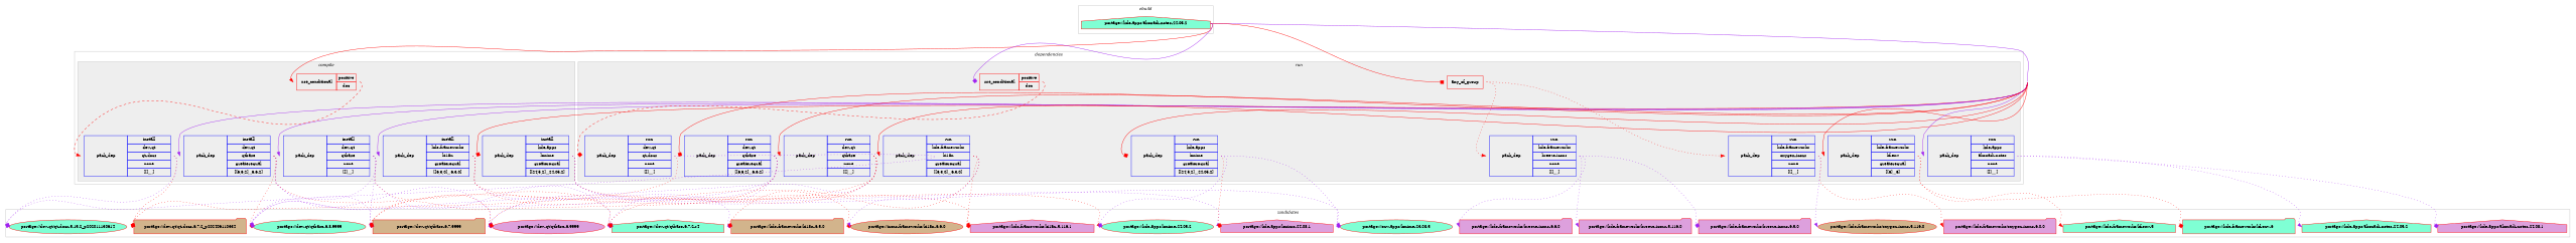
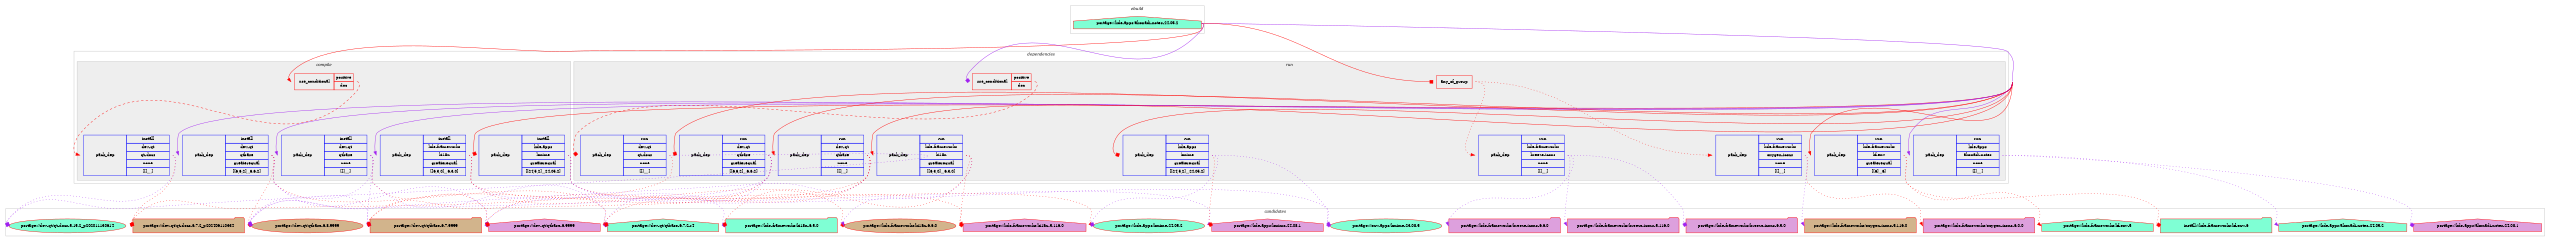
  digraph {
    compound=true
    concentrate=true
    fontname="DejaVu Serif"
    fontsize=10
    newrank=true
    rankdir=TB
    ranksep=1.5
    node [color=red fontname="DejaVu Serif" fontsize=10 shape=none style=filled]
    edge [arrowhead=normal color=red fontname="DejaVu Serif" headport=w style=dotted tailport=e weight=100]
    n1 [fillcolor=aquamarine label="portage://kde-apps/akonadi-notes-24.05.2" shape=house width=4]
    n2 [color=blue label=<<TABLE BORDER="0" CELLBORDER="1" CELLSPACING="0" CELLPADDING="4" WIDTH="220"><TR><TD ROWSPAN="6" CELLPADDING="30">pack_dep</TD></TR><TR><TD WIDTH="110">install</TD></TR><TR><TD>dev-qt</TD></TR><TR><TD>qt-docs</TD></TR><TR><TD>none</TD></TR><TR><TD>[[],,,,]</TD></TR></TABLE>> style=""]
    n3 [label=<<TABLE BORDER="0" CELLBORDER="1" CELLSPACING="0" CELLPADDING="4"><TR><TD ROWSPAN="3" CELLPADDING="10">use_conditional</TD></TR><TR><TD>positive</TD></TR><TR><TD>doc</TD></TR></TABLE>> style=""]
    n4 [color=blue label=<<TABLE BORDER="0" CELLBORDER="1" CELLSPACING="0" CELLPADDING="4" WIDTH="220"><TR><TD ROWSPAN="6" CELLPADDING="30">pack_dep</TD></TR><TR><TD WIDTH="110">install</TD></TR><TR><TD>dev-qt</TD></TR><TR><TD>qtbase</TD></TR><TR><TD>greaterequal</TD></TR><TR><TD>[[6,6,2],,,6.6.2]</TD></TR></TABLE>> style=""]
    n5 [color=blue label=<<TABLE BORDER="0" CELLBORDER="1" CELLSPACING="0" CELLPADDING="4" WIDTH="220"><TR><TD ROWSPAN="6" CELLPADDING="30">pack_dep</TD></TR><TR><TD WIDTH="110">install</TD></TR><TR><TD>dev-qt</TD></TR><TR><TD>qtbase</TD></TR><TR><TD>none</TD></TR><TR><TD>[[],,,,]</TD></TR></TABLE>> style=""]
    n6 [color=blue label=<<TABLE BORDER="0" CELLBORDER="1" CELLSPACING="0" CELLPADDING="4" WIDTH="220"><TR><TD ROWSPAN="6" CELLPADDING="30">pack_dep</TD></TR><TR><TD WIDTH="110">install</TD></TR><TR><TD>kde-apps</TD></TR><TR><TD>kmime</TD></TR><TR><TD>greaterequal</TD></TR><TR><TD>[[24,5,2],,,24.05.2]</TD></TR></TABLE>> style=""]
    n7 [color=blue label=<<TABLE BORDER="0" CELLBORDER="1" CELLSPACING="0" CELLPADDING="4" WIDTH="220"><TR><TD ROWSPAN="6" CELLPADDING="30">pack_dep</TD></TR><TR><TD WIDTH="110">install</TD></TR><TR><TD>kde-frameworks</TD></TR><TR><TD>ki18n</TD></TR><TR><TD>greaterequal</TD></TR><TR><TD>[[6,3,0],,,6.3.0]</TD></TR></TABLE>> style=""]
    n8 [color=blue label=<<TABLE BORDER="0" CELLBORDER="1" CELLSPACING="0" CELLPADDING="4" WIDTH="220"><TR><TD ROWSPAN="6" CELLPADDING="30">pack_dep</TD></TR><TR><TD WIDTH="110">run</TD></TR><TR><TD>kde-frameworks</TD></TR><TR><TD>breeze-icons</TD></TR><TR><TD>none</TD></TR><TR><TD>[[],,,,]</TD></TR></TABLE>> style=""]
    n9 [color=blue label=<<TABLE BORDER="0" CELLBORDER="1" CELLSPACING="0" CELLPADDING="4" WIDTH="220"><TR><TD ROWSPAN="6" CELLPADDING="30">pack_dep</TD></TR><TR><TD WIDTH="110">run</TD></TR><TR><TD>kde-frameworks</TD></TR><TR><TD>oxygen-icons</TD></TR><TR><TD>none</TD></TR><TR><TD>[[],,,,]</TD></TR></TABLE>> style=""]
    n10 [label=<<TABLE BORDER="0" CELLBORDER="1" CELLSPACING="0" CELLPADDING="4"><TR><TD CELLPADDING="10">any_of_group</TD></TR></TABLE>> style=""]
    n11 [color=blue label=<<TABLE BORDER="0" CELLBORDER="1" CELLSPACING="0" CELLPADDING="4" WIDTH="220"><TR><TD ROWSPAN="6" CELLPADDING="30">pack_dep</TD></TR><TR><TD WIDTH="110">run</TD></TR><TR><TD>dev-qt</TD></TR><TR><TD>qt-docs</TD></TR><TR><TD>none</TD></TR><TR><TD>[[],,,,]</TD></TR></TABLE>> style=""]
    n12 [label=<<TABLE BORDER="0" CELLBORDER="1" CELLSPACING="0" CELLPADDING="4"><TR><TD ROWSPAN="3" CELLPADDING="10">use_conditional</TD></TR><TR><TD>positive</TD></TR><TR><TD>doc</TD></TR></TABLE>> style=""]
    n13 [color=blue label=<<TABLE BORDER="0" CELLBORDER="1" CELLSPACING="0" CELLPADDING="4" WIDTH="220"><TR><TD ROWSPAN="6" CELLPADDING="30">pack_dep</TD></TR><TR><TD WIDTH="110">run</TD></TR><TR><TD>dev-qt</TD></TR><TR><TD>qtbase</TD></TR><TR><TD>greaterequal</TD></TR><TR><TD>[[6,6,2],,,6.6.2]</TD></TR></TABLE>> style=""]
    n14 [color=blue label=<<TABLE BORDER="0" CELLBORDER="1" CELLSPACING="0" CELLPADDING="4" WIDTH="220"><TR><TD ROWSPAN="6" CELLPADDING="30">pack_dep</TD></TR><TR><TD WIDTH="110">run</TD></TR><TR><TD>dev-qt</TD></TR><TR><TD>qtbase</TD></TR><TR><TD>none</TD></TR><TR><TD>[[],,,,]</TD></TR></TABLE>> style=""]
    n15 [color=blue label=<<TABLE BORDER="0" CELLBORDER="1" CELLSPACING="0" CELLPADDING="4" WIDTH="220"><TR><TD ROWSPAN="6" CELLPADDING="30">pack_dep</TD></TR><TR><TD WIDTH="110">run</TD></TR><TR><TD>kde-apps</TD></TR><TR><TD>kmime</TD></TR><TR><TD>greaterequal</TD></TR><TR><TD>[[24,5,2],,,24.05.2]</TD></TR></TABLE>> style=""]
    n16 [color=blue label=<<TABLE BORDER="0" CELLBORDER="1" CELLSPACING="0" CELLPADDING="4" WIDTH="220"><TR><TD ROWSPAN="6" CELLPADDING="30">pack_dep</TD></TR><TR><TD WIDTH="110">run</TD></TR><TR><TD>kde-frameworks</TD></TR><TR><TD>kf-env</TD></TR><TR><TD>greaterequal</TD></TR><TR><TD>[[6],,,6]</TD></TR></TABLE>> style=""]
    n17 [color=blue label=<<TABLE BORDER="0" CELLBORDER="1" CELLSPACING="0" CELLPADDING="4" WIDTH="220"><TR><TD ROWSPAN="6" CELLPADDING="30">pack_dep</TD></TR><TR><TD WIDTH="110">run</TD></TR><TR><TD>kde-frameworks</TD></TR><TR><TD>ki18n</TD></TR><TR><TD>greaterequal</TD></TR><TR><TD>[[6,3,0],,,6.3.0]</TD></TR></TABLE>> style=""]
    n18 [color=blue label=<<TABLE BORDER="0" CELLBORDER="1" CELLSPACING="0" CELLPADDING="4" WIDTH="220"><TR><TD ROWSPAN="6" CELLPADDING="30">pack_dep</TD></TR><TR><TD WIDTH="110">run</TD></TR><TR><TD>kde-apps</TD></TR><TR><TD>akonadi-notes</TD></TR><TR><TD>none</TD></TR><TR><TD>[[],,,,]</TD></TR></TABLE>> style=""]
-   n19 [fillcolor=plum label="portage://dev-qt/qtbase-6.9999" shape=ellipse width=4]
-   n20 [fillcolor=aquamarine label="portage://dev-qt/qtbase-6.8.9999" shape=ellipse width=4]
+   n19 [fillcolor=plum label="portage://dev-qt/qtbase-6.9999" shape=house width=4]
+   n20 [fillcolor=tan label="portage://dev-qt/qtbase-6.8.9999" shape=ellipse width=4]
    n21 [fillcolor=tan label="portage://dev-qt/qtbase-6.7.9999" shape=folder width=4]
    n22 [fillcolor=aquamarine label="portage://dev-qt/qtbase-6.7.2-r4" shape=house width=4]
    n23 [fillcolor=tan label="portage://dev-qt/qt-docs-6.7.2_p202406110334" shape=folder width=4]
    n24 [fillcolor=aquamarine label="portage://dev-qt/qt-docs-5.15.2_p202011130614" shape=ellipse width=4]
    n25 [fillcolor=plum label="portage://kde-apps/kmime-24.08.1" shape=house width=4]
    n26 [fillcolor=aquamarine label="portage://kde-apps/kmime-24.05.2" shape=ellipse width=4]
    n27 [fillcolor=aquamarine label="portage://env-apps/kmime-23.08.5" shape=ellipse width=4]
-   n28 [fillcolor=tan label="portage://icons-frameworks/ki18n-6.6.0" shape=ellipse width=4]
-   n29 [fillcolor=tan label="portage://kde-frameworks/ki18n-6.5.0" shape=folder width=4]
-   n30 [fillcolor=plum label="portage://kde-frameworks/ki18n-5.116.1" shape=house width=4]
+   n28 [fillcolor=tan label="portage://kde-frameworks/ki18n-6.6.0" shape=ellipse width=4]
+   n29 [fillcolor=aquamarine label="portage://kde-frameworks/ki18n-6.5.0" shape=folder width=4]
+   n30 [fillcolor=plum label="portage://kde-frameworks/ki18n-5.116.0" shape=house width=4]
    n31 [fillcolor=plum label="portage://kde-frameworks/breeze-icons-6.6.0" shape=folder width=4]
    n32 [fillcolor=plum label="portage://kde-frameworks/breeze-icons-6.5.0" shape=folder width=4]
    n33 [fillcolor=plum label="portage://kde-frameworks/breeze-icons-5.116.0" shape=folder width=4]
    n34 [fillcolor=plum label="portage://kde-frameworks/oxygen-icons-6.0.0" shape=folder width=4]
-   n35 [fillcolor=tan label="portage://kde-frameworks/oxygen-icons-5.116.0" shape=ellipse width=4]
-   n36 [fillcolor=aquamarine label="portage://kde-frameworks/kf-env-6" shape=folder width=4]
+   n35 [fillcolor=tan label="portage://kde-frameworks/oxygen-icons-5.116.0" shape=folder width=4]
+   n36 [fillcolor=aquamarine label="install://kde-frameworks/kf-env-6" shape=folder width=4]
    n37 [fillcolor=aquamarine label="portage://kde-frameworks/kf-env-5" shape=house width=4]
    n38 [fillcolor=plum label="portage://kde-apps/akonadi-notes-24.08.1" shape=house width=4]
    n39 [fillcolor=aquamarine label="portage://kde-apps/akonadi-notes-24.05.2" shape=house width=4]
    subgraph cluster_1 {
      color=gray
      label=<<i>dependencies</i>>
      subgraph cluster_2 {
        color=gray
        fillcolor="#eeeeee"
        label=<<i>compile</i>>
        style=filled
        subgraph sub_3 {
          color=gray
          fillcolor="#eeeeee"
          label=<<i>compile</i>>
          style=filled
          n3
          subgraph sub_4 {
            color=gray
            fillcolor="#eeeeee"
            label=<<i>compile</i>>
            style=filled
            n2
          }
        }
        subgraph sub_5 {
          color=gray
          fillcolor="#eeeeee"
          label=<<i>compile</i>>
          style=filled
          n4
        }
        subgraph sub_6 {
          color=gray
          fillcolor="#eeeeee"
          label=<<i>compile</i>>
          style=filled
          n5
        }
        subgraph sub_7 {
          color=gray
          fillcolor="#eeeeee"
          label=<<i>compile</i>>
          style=filled
          n6
        }
        subgraph sub_8 {
          color=gray
          fillcolor="#eeeeee"
          label=<<i>compile</i>>
          style=filled
          n7
        }
      }
      subgraph cluster_9 {
        color=gray
        fillcolor="#eeeeee"
        label=<<i>compile and run</i>>
        style=filled
      }
      subgraph cluster_10 {
        color=gray
        fillcolor="#eeeeee"
        label=<<i>run</i>>
        style=filled
        subgraph sub_11 {
          color=gray
          fillcolor="#eeeeee"
          label=<<i>run</i>>
          style=filled
          n10
          subgraph sub_12 {
            color=gray
            fillcolor="#eeeeee"
            label=<<i>run</i>>
            style=filled
            n8
          }
          subgraph sub_13 {
            color=gray
            fillcolor="#eeeeee"
            label=<<i>run</i>>
            style=filled
            n9
          }
        }
        subgraph sub_14 {
          color=gray
          fillcolor="#eeeeee"
          label=<<i>run</i>>
          style=filled
          n12
          subgraph sub_15 {
            color=gray
            fillcolor="#eeeeee"
            label=<<i>run</i>>
            style=filled
            n11
          }
        }
        subgraph sub_16 {
          color=gray
          fillcolor="#eeeeee"
          label=<<i>run</i>>
          style=filled
          n13
        }
        subgraph sub_17 {
          color=gray
          fillcolor="#eeeeee"
          label=<<i>run</i>>
          style=filled
          n14
        }
        subgraph sub_18 {
          color=gray
          fillcolor="#eeeeee"
          label=<<i>run</i>>
          style=filled
          n15
        }
        subgraph sub_19 {
          color=gray
          fillcolor="#eeeeee"
          label=<<i>run</i>>
          style=filled
          n16
        }
        subgraph sub_20 {
          color=gray
          fillcolor="#eeeeee"
          label=<<i>run</i>>
          style=filled
          n17
        }
        subgraph sub_21 {
          color=gray
          fillcolor="#eeeeee"
          label=<<i>run</i>>
          style=filled
          n18
        }
      }
    }
    subgraph cluster_22 {
      color=gray
      label=<<i>ebuild</i>>
      n1
    }
    subgraph cluster_23 {
      color=gray
      label=<<i>candidates</i>>
      rank=same
      subgraph sub_24 {
        color=black
        label=<<i>candidates</i>>
        nodesep=1
        rank=same
        n19
        n20
        n21
        n22
      }
      subgraph sub_25 {
        color=black
        label=<<i>candidates</i>>
        nodesep=1
        rank=same
        n23
        n24
      }
      subgraph sub_26 {
        color=black
        label=<<i>candidates</i>>
        nodesep=1
        rank=same
        n19
        n20
        n21
        n22
      }
      subgraph sub_27 {
        color=black
        label=<<i>candidates</i>>
        nodesep=1
        rank=same
        n25
        n26
        n27
      }
      subgraph sub_28 {
        color=black
        label=<<i>candidates</i>>
        nodesep=1
        rank=same
        n28
        n29
        n30
      }
      subgraph sub_29 {
        color=black
        label=<<i>candidates</i>>
        nodesep=1
        rank=same
        n31
        n32
        n33
      }
      subgraph sub_30 {
        color=black
        label=<<i>candidates</i>>
        nodesep=1
        rank=same
        n19
        n20
        n21
        n22
      }
      subgraph sub_31 {
        color=black
        label=<<i>candidates</i>>
        nodesep=1
        rank=same
        n34
        n35
      }
      subgraph sub_32 {
        color=black
        label=<<i>candidates</i>>
        nodesep=1
        rank=same
        n23
        n24
      }
      subgraph sub_33 {
        color=black
        label=<<i>candidates</i>>
        nodesep=1
        rank=same
        n19
        n20
        n21
        n22
      }
      subgraph sub_34 {
        color=black
        label=<<i>candidates</i>>
        nodesep=1
        rank=same
        n25
        n26
        n27
      }
      subgraph sub_35 {
        color=black
        label=<<i>candidates</i>>
        nodesep=1
        rank=same
        n36
        n37
      }
      subgraph sub_36 {
        color=black
        label=<<i>candidates</i>>
        nodesep=1
        rank=same
        n28
        n29
        n30
      }
      subgraph sub_37 {
        color=black
        label=<<i>candidates</i>>
        nodesep=1
        rank=same
        n38
        n39
      }
    }
    n1 -> n3 [style=solid weight=20]
    n1 -> n4 [color=purple style=solid weight=20]
    n1 -> n5 [color=purple style=solid weight=20]
    n1 -> n6 [arrowhead=box style=solid weight=20]
    n1 -> n7 [color=purple style=solid weight=20]
    n1 -> n10 [arrowhead=box style=solid weight=20]
    n1 -> n12 [arrowhead=box color=purple style=solid weight=20]
    n1 -> n13 [arrowhead=box style=solid weight=20]
    n1 -> n14 [style=solid weight=20]
    n1 -> n15 [arrowhead=box style=solid weight=20]
    n1 -> n16 [style=solid weight=20]
    n1 -> n17 [style=solid weight=20]
    n1 -> n18 [color=purple style=solid weight=20]
    n2 -> n23 [arrowhead=box]
    n2 -> n24 [arrowhead=box color=purple]
    n3 -> n2 [style=dashed weight=20]
    n4 -> n19 [arrowhead=box color=purple]
    n4 -> n20 [arrowhead=box]
    n4 -> n21 [color=purple]
    n4 -> n22
    n5 -> n19
    n5 -> n20 [color=purple]
    n5 -> n21 [arrowhead=box color=purple]
    n5 -> n22 [arrowhead=box color=purple]
    n6 -> n25 [color=purple]
    n6 -> n26
    n6 -> n27 [arrowhead=box color=purple]
    n7 -> n28 [arrowhead=box]
    n7 -> n29 [arrowhead=box color=purple]
    n7 -> n30 [arrowhead=box]
    n8 -> n31 [color=purple]
    n8 -> n32 [arrowhead=box color=purple]
    n8 -> n33 [color=purple]
    n9 -> n34
    n9 -> n35 [color=purple]
    n10 -> n8 [weight=20]
    n10 -> n9 [weight=20]
    n11 -> n23 [arrowhead=box]
    n11 -> n24 [arrowhead=box color=purple]
    n12 -> n11 [arrowhead=box style=dashed weight=20]
    n13 -> n19 [color=purple]
    n13 -> n20 [arrowhead=box color=purple]
    n13 -> n21
    n13 -> n22 [arrowhead=box color=purple]
    n14 -> n19 [arrowhead=box]
    n14 -> n20 [color=purple]
    n14 -> n21 [arrowhead=box]
    n14 -> n22 [arrowhead=box]
    n15 -> n25 [arrowhead=box]
    n15 -> n26 [arrowhead=box color=purple]
    n15 -> n27 [color=purple]
    n16 -> n36 [arrowhead=box]
    n16 -> n37
    n17 -> n28 [color=purple]
    n17 -> n29 [arrowhead=box]
    n17 -> n30
    n18 -> n38 [arrowhead=box color=purple]
    n18 -> n39 [color=purple]
  }
